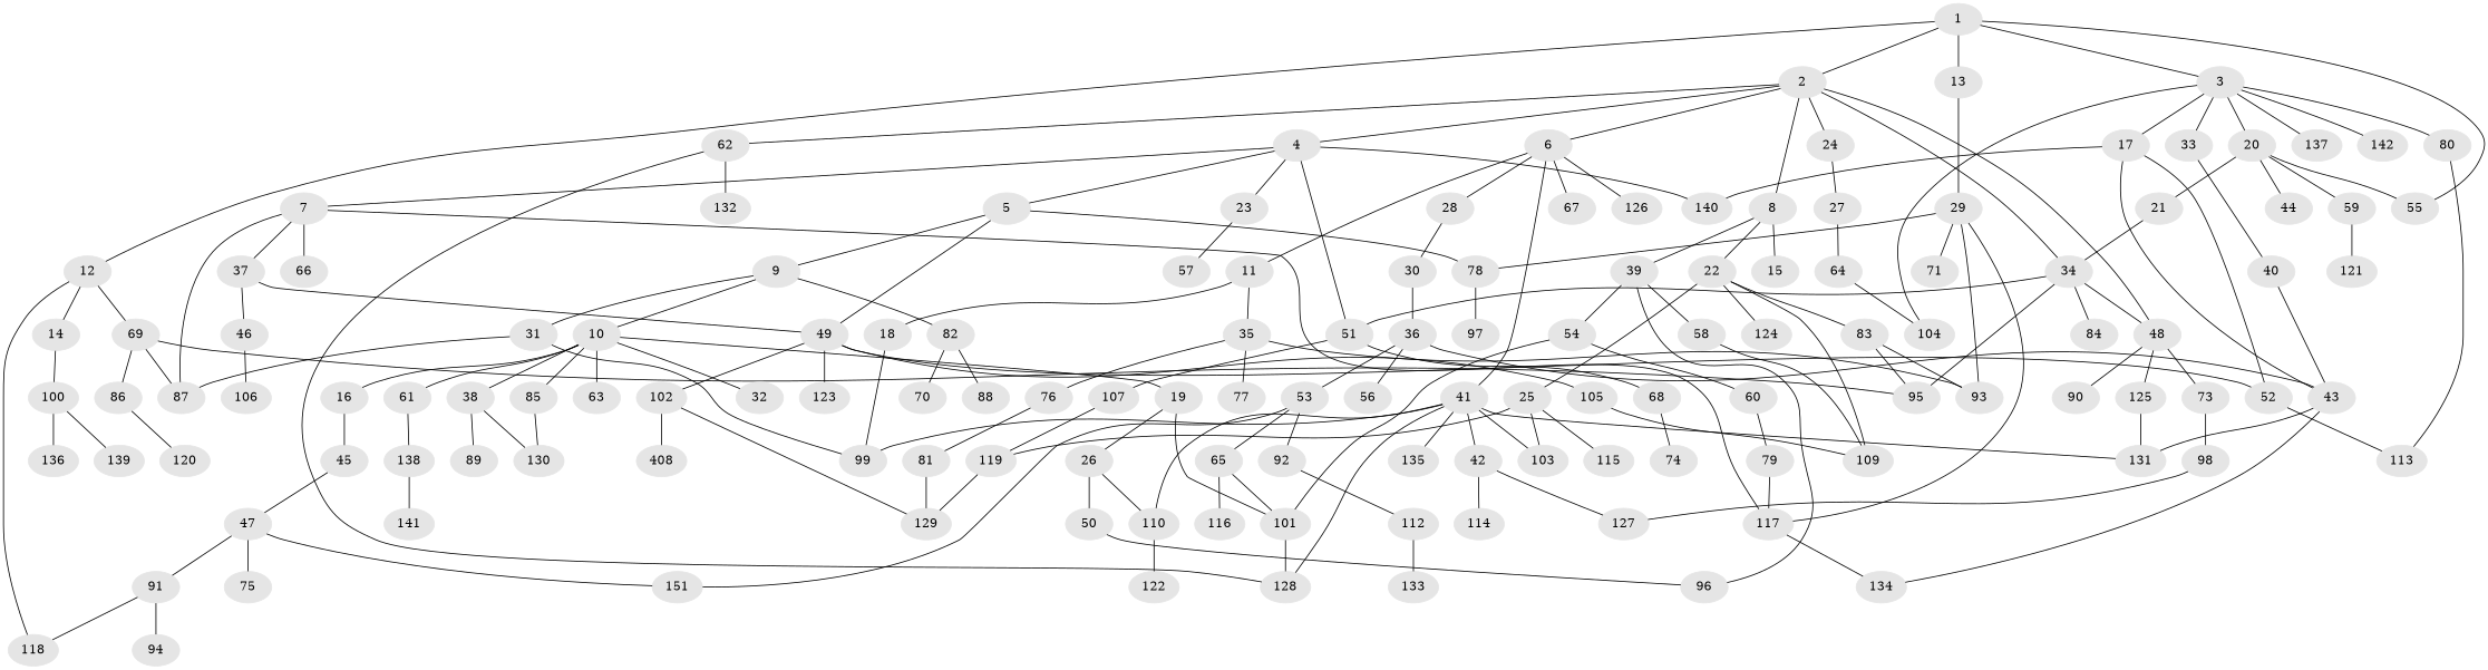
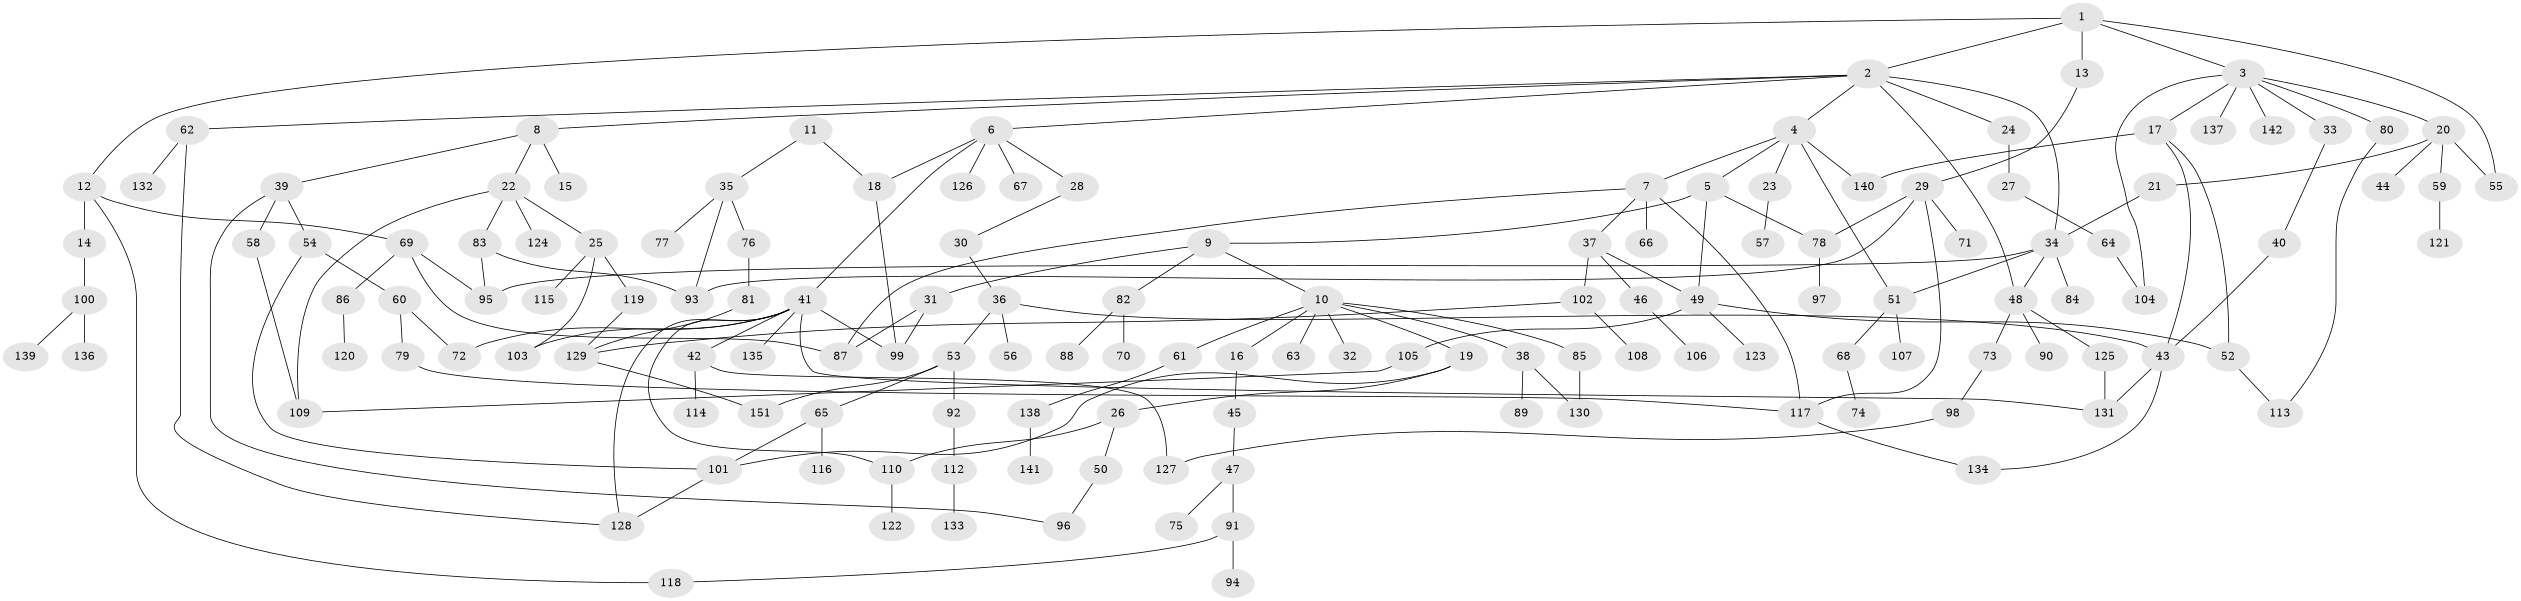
  graph {
    node [color=gray90 style=filled]
    1
    2
    3
    12
    13
    55
    4
    6
    8
    24
    34
    48
    62
    17
    20
    33
    80
    104
    137
    142
    14
    69
    118
    29
    5
    7
    23
    51
    140
    11
    28
    41
    67
    126
    15
    22
    39
    27
    84
    95
    73
    90
    125
    128
    132
    43
    52
    21
    44
    59
    40
    113
    9
    49
    78
    37
    66
    87
    117
    57
    68
    107
    10
    31
    82
    102
    105
    123
    97
    18
    35
    30
+   72
    99
    103
    110
    42
    131
    135
    46
    134
    25
    83
    109
    124
    54
    58
    96
    16
    19
    32
    38
    61
    63
    85
    70
    88
    45
    26
    101
    89
    130
    138
    93
    76
    77
    100
    86
    71
    136
    139
    47
    50
    121
    115
    119
    64
    129
    122
    36
    53
    56
    81
    n124 [label=151]
    65
    92
    106
    60
    114
    127
    75
    91
    94
    98
-   108 [label=408]
+   108
    74
    116
    112
    79
    141
    120
    133
    1 -- 2
    1 -- 3
    1 -- 12
    1 -- 13
    1 -- 55
    2 -- 4
    2 -- 6
    2 -- 8
    2 -- 24
    2 -- 34
    2 -- 48
    2 -- 62
    3 -- 17
    3 -- 20
    3 -- 33
    3 -- 80
    3 -- 104
    3 -- 137
    3 -- 142
    12 -- 14
    12 -- 69
    12 -- 118
    13 -- 29
    4 -- 5
    4 -- 7
    4 -- 23
    4 -- 51
    4 -- 140
-   6 -- 11
+   6 -- 18
    6 -- 28
    6 -- 41
    6 -- 67
    6 -- 126
    8 -- 15
    8 -- 22
    8 -- 39
    24 -- 27
    34 -- 48
    34 -- 51
    34 -- 84
    34 -- 95
    48 -- 73
    48 -- 90
    48 -- 125
    62 -- 128
    62 -- 132
    17 -- 140
    17 -- 43
    17 -- 52
    20 -- 55
    20 -- 21
    20 -- 44
    20 -- 59
    33 -- 40
    80 -- 113
    14 -- 100
    69 -- 95
    69 -- 87
    69 -- 86
    29 -- 78
    29 -- 117
    29 -- 93
    29 -- 71
    5 -- 9
    5 -- 49
    5 -- 78
    7 -- 37
    7 -- 66
    7 -- 87
    7 -- 117
    23 -- 57
    51 -- 68
    51 -- 107
    11 -- 18
    11 -- 35
    28 -- 30
    41 -- 128
+   41 -- 72
    41 -- 99
    41 -- 103
    41 -- 110
    41 -- 42
    41 -- 131
    41 -- 135
    22 -- 25
    22 -- 83
    22 -- 109
    22 -- 124
    39 -- 54
    39 -- 58
    39 -- 96
    27 -- 64
    73 -- 98
    125 -- 131
    43 -- 131
    43 -- 134
    52 -- 113
    21 -- 34
    59 -- 121
    40 -- 43
    9 -- 10
    9 -- 31
    9 -- 82
    49 -- 52
-   49 -- 102
+   37 -- 102
    49 -- 105
    49 -- 123
    78 -- 97
    37 -- 49
    37 -- 46
    117 -- 134
    68 -- 74
-   107 -- 119
    10 -- 16
    10 -- 19
    10 -- 32
    10 -- 38
    10 -- 61
    10 -- 63
    10 -- 85
    31 -- 87
    31 -- 99
    82 -- 70
    82 -- 88
    102 -- 129
    102 -- 108
    105 -- 109
    18 -- 99
    35 -- 93
    35 -- 76
    35 -- 77
    30 -- 36
    110 -- 122
    42 -- 114
    42 -- 127
    46 -- 106
    25 -- 103
    25 -- 115
    25 -- 119
    83 -- 95
    83 -- 93
    54 -- 101
    54 -- 60
    58 -- 109
    16 -- 45
    19 -- 26
    19 -- 101
    38 -- 89
    38 -- 130
    61 -- 138
    85 -- 130
    45 -- 47
    26 -- 110
    26 -- 50
    101 -- 128
    138 -- 141
    76 -- 81
    100 -- 136
    100 -- 139
    86 -- 120
-   47 -- n124
+   129 -- n124
    47 -- 75
    47 -- 91
    50 -- 96
    119 -- 129
    64 -- 104
    36 -- 43
    36 -- 53
    36 -- 56
    53 -- n124
    53 -- 65
    53 -- 92
    81 -- 129
    65 -- 101
    65 -- 116
    92 -- 112
+   60 -- 72
    60 -- 79
    91 -- 118
    91 -- 94
    98 -- 127
    112 -- 133
    79 -- 117
  }
